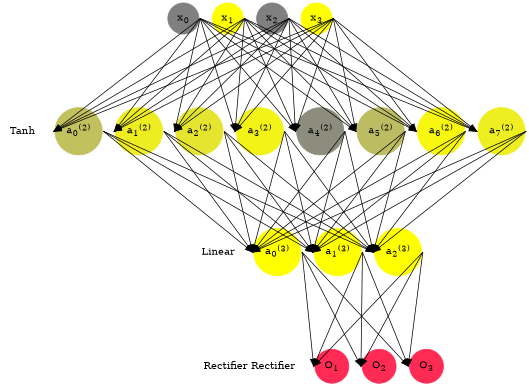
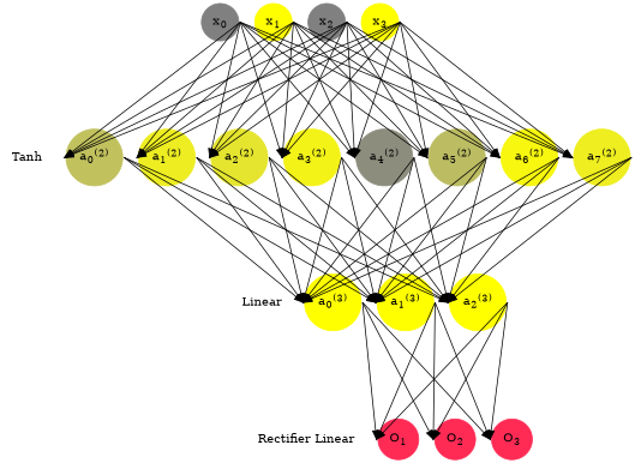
  digraph {
    rankdir=TB
    ranksep=1.4
    splines=false
    node [shape=circle style=filled]
    edge [headport=w style=solid tailport=e]
    n1 [color="0.1667, 0.0, 0.5" fillcolor="0.1667, 0.0, 0.5" label=<x<sub>0</sub>>]
    n2 [color="0.1667, 1.0, 1.0" fillcolor="0.1667, 1.0, 1.0" label=<x<sub>1</sub>>]
    n3 [color="0.1667, 0.0, 0.5" fillcolor="0.1667, 0.0, 0.5" label=<x<sub>2</sub>>]
    n4 [color="0.1667, 1.0, 1.0" fillcolor="0.1667, 1.0, 1.0" label=<x<sub>3</sub>>]
    n5 [color="0.1667, 0.510789, 0.755395" fillcolor="0.1667, 0.510789, 0.755395" label=<a<sub>0</sub><sup>(2)</sup>>]
    n6 [color="0.1667, 0.856828, 0.928414" fillcolor="0.1667, 0.856828, 0.928414" label=<a<sub>1</sub><sup>(2)</sup>>]
    n7 [color="0.1667, 0.792479, 0.896240" fillcolor="0.1667, 0.792479, 0.896240" label=<a<sub>2</sub><sup>(2)</sup>>]
    n8 [color="0.1667, 0.900079, 0.950039" fillcolor="0.1667, 0.900079, 0.950039" label=<a<sub>3</sub><sup>(2)</sup>>]
    n9 [color="0.1667, 0.103192, 0.551596" fillcolor="0.1667, 0.103192, 0.551596" label=<a<sub>4</sub><sup>(2)</sup>>]
    n10 [color="0.1667, 0.475702, 0.737851" fillcolor="0.1667, 0.475702, 0.737851" label=<a<sub>5</sub><sup>(2)</sup>>]
    n11 [color="0.1667, 0.936770, 0.968385" fillcolor="0.1667, 0.936770, 0.968385" label=<a<sub>6</sub><sup>(2)</sup>>]
    n12 [color="0.1667, 0.862701, 0.931351" fillcolor="0.1667, 0.862701, 0.931351" label=<a<sub>7</sub><sup>(2)</sup>>]
    n13 [color="0.1667, 1.365586, 1.182793" fillcolor="0.1667, 1.365586, 1.182793" label=<a<sub>0</sub><sup>(3)</sup>>]
    n14 [color="0.1667, 3.907366, 2.453683" fillcolor="0.1667, 3.907366, 2.453683" label=<a<sub>1</sub><sup>(3)</sup>>]
    n15 [color="0.1667, 1.997543, 1.498771" fillcolor="0.1667, 1.997543, 1.498771" label=<a<sub>2</sub><sup>(3)</sup>>]
    n16 [color="0.9667, 0.83, 1.0" fillcolor="0.9667, 0.83, 1.0" label=<O<sub>1</sub>>]
    n17 [color="0.9667, 0.83, 1.0" fillcolor="0.9667, 0.83, 1.0" label=<O<sub>2</sub>>]
    n18 [color="0.9667, 0.83, 1.0" fillcolor="0.9667, 0.83, 1.0" label=<O<sub>3</sub>>]
    n19 [label=Tanh shape=plaintext style=""]
    n20 [label=Linear shape=plaintext style=""]
-   n21 [label="Rectifier Rectifier" shape=plaintext style=""]
+   n21 [label="Rectifier Linear" shape=plaintext style=""]
    subgraph sub_1 {
      n1
    }
    subgraph sub_2 {
      n2
    }
    subgraph sub_3 {
      n3
    }
    subgraph sub_4 {
      n4
    }
    subgraph sub_5 {
      n5
    }
    subgraph sub_6 {
      n6
    }
    subgraph sub_7 {
      n7
    }
    subgraph sub_8 {
      n8
    }
    subgraph sub_9 {
      n9
    }
    subgraph sub_10 {
      n10
    }
    subgraph sub_11 {
      n11
    }
    subgraph sub_12 {
      n12
    }
    subgraph sub_13 {
      n13
    }
    subgraph sub_14 {
      n14
    }
    subgraph sub_15 {
      n15
    }
    subgraph sub_16 {
      n16
    }
    subgraph sub_17 {
      n17
    }
    subgraph sub_18 {
      n18
    }
    subgraph sub_19 {
      rank=same
      n1
      n2
      n3
      n4
    }
    subgraph sub_20 {
      rank=same
      n5
      n6
      n7
      n8
      n9
      n10
      n11
      n12
    }
    subgraph sub_21 {
      rank=same
      n13
      n14
      n15
    }
    subgraph sub_22 {
      rank=same
      n16
      n17
      n18
    }
    subgraph sub_23 {
      rank=same
      n5
      n19
    }
    subgraph sub_24 {
      rank=same
      n13
      n20
    }
    subgraph sub_25 {
      rank=same
      n16
      n21
    }
    n1 -> n2 [style=invis]
    n1 -> n5
    n1 -> n6
    n1 -> n7
    n1 -> n8
    n1 -> n9
    n1 -> n10
    n1 -> n11
    n1 -> n12
    n2 -> n3 [style=invis]
    n2 -> n5
    n2 -> n6
    n2 -> n7
    n2 -> n8
    n2 -> n9
    n2 -> n10
    n2 -> n11
    n2 -> n12
    n3 -> n4 [style=invis]
    n3 -> n5
    n3 -> n6
    n3 -> n7
    n3 -> n8
    n3 -> n9
    n3 -> n10
    n3 -> n11
    n3 -> n12
    n4 -> n5
    n4 -> n6
    n4 -> n7
    n4 -> n8
    n4 -> n9
    n4 -> n10
    n4 -> n11
    n4 -> n12
    n5 -> n6 [style=invis]
    n5 -> n13
    n5 -> n14
    n5 -> n15
    n6 -> n7 [style=invis]
    n6 -> n13
    n6 -> n14
    n6 -> n15
    n7 -> n8 [style=invis]
    n7 -> n13
    n7 -> n14
    n7 -> n15
    n8 -> n9 [style=invis]
    n8 -> n13
    n8 -> n14
    n8 -> n15
    n9 -> n10 [style=invis]
    n9 -> n13
    n9 -> n14
    n9 -> n15
    n10 -> n11 [style=invis]
    n10 -> n13
    n10 -> n14
    n10 -> n15
    n11 -> n12 [style=invis]
    n11 -> n13
    n11 -> n14
    n11 -> n15
    n12 -> n13
    n12 -> n14
    n12 -> n15
    n13 -> n14 [style=invis]
    n13 -> n16
    n13 -> n17
    n13 -> n18
    n14 -> n15 [style=invis]
    n14 -> n16
    n14 -> n17
    n14 -> n18
    n15 -> n16
    n15 -> n17
    n15 -> n18
    n16 -> n17 [style=invis]
    n17 -> n18 [style=invis]
    n19 -> n5 [style=invis]
    n20 -> n13 [style=invis]
    n21 -> n16 [style=invis]
  }
